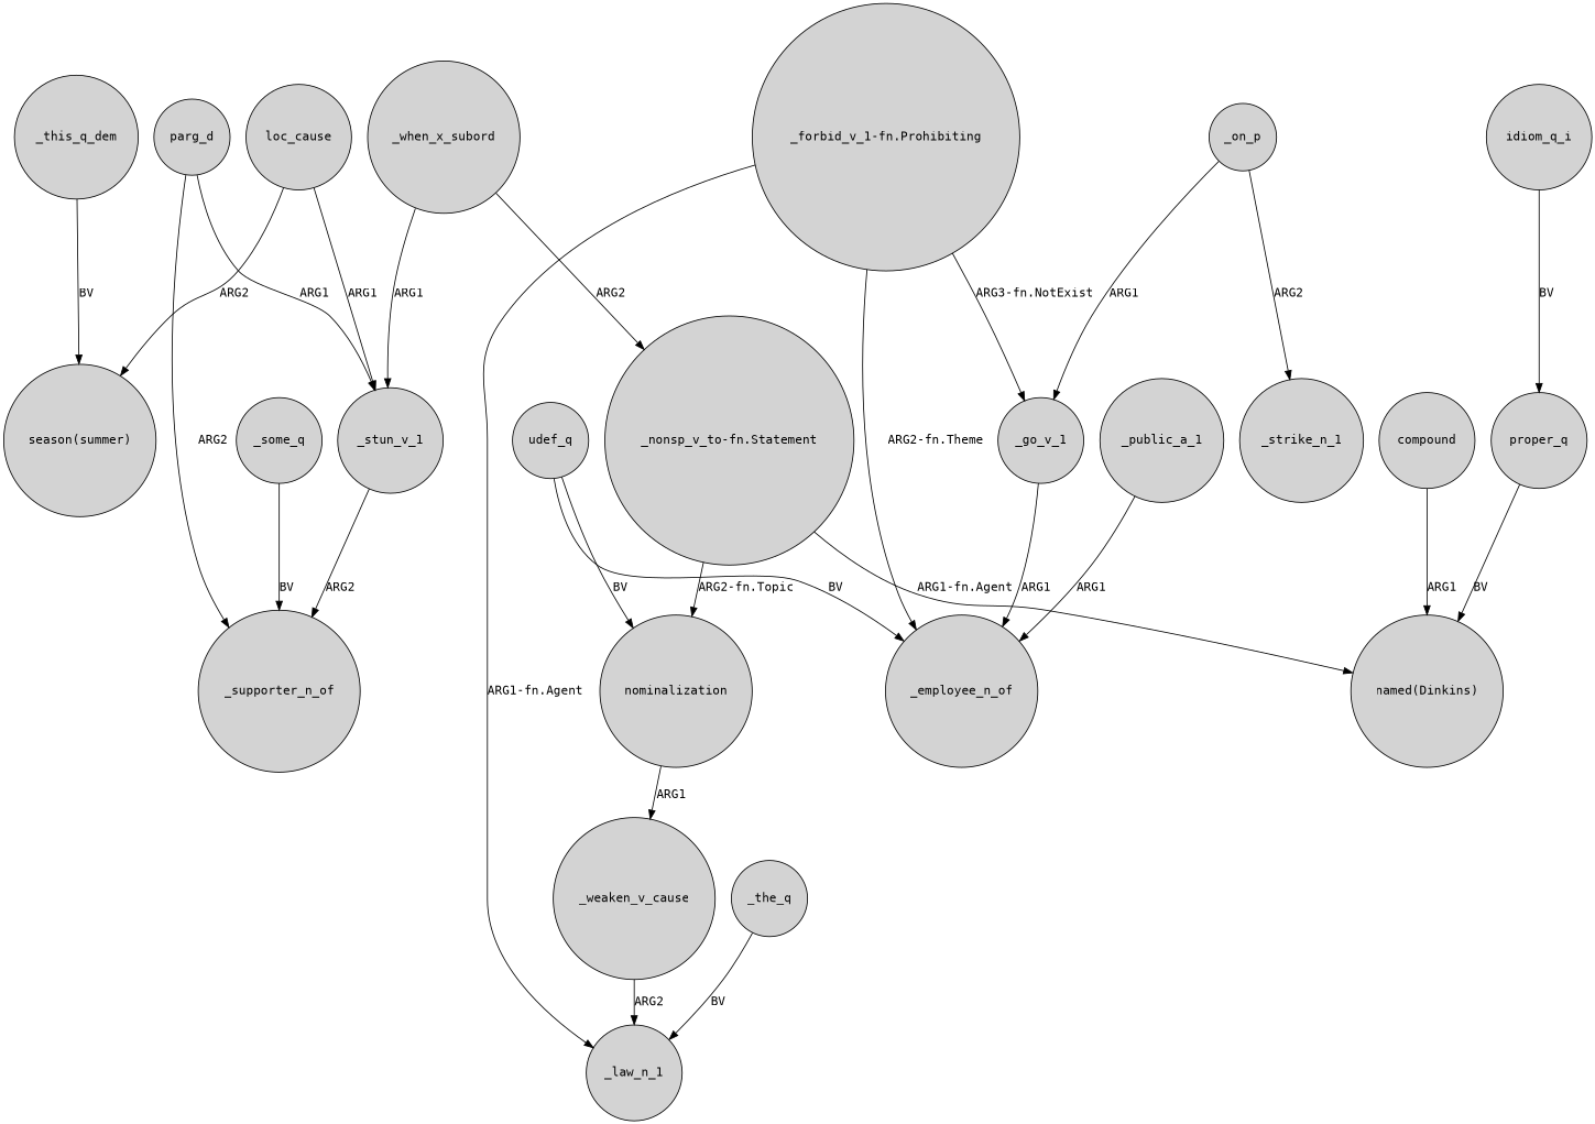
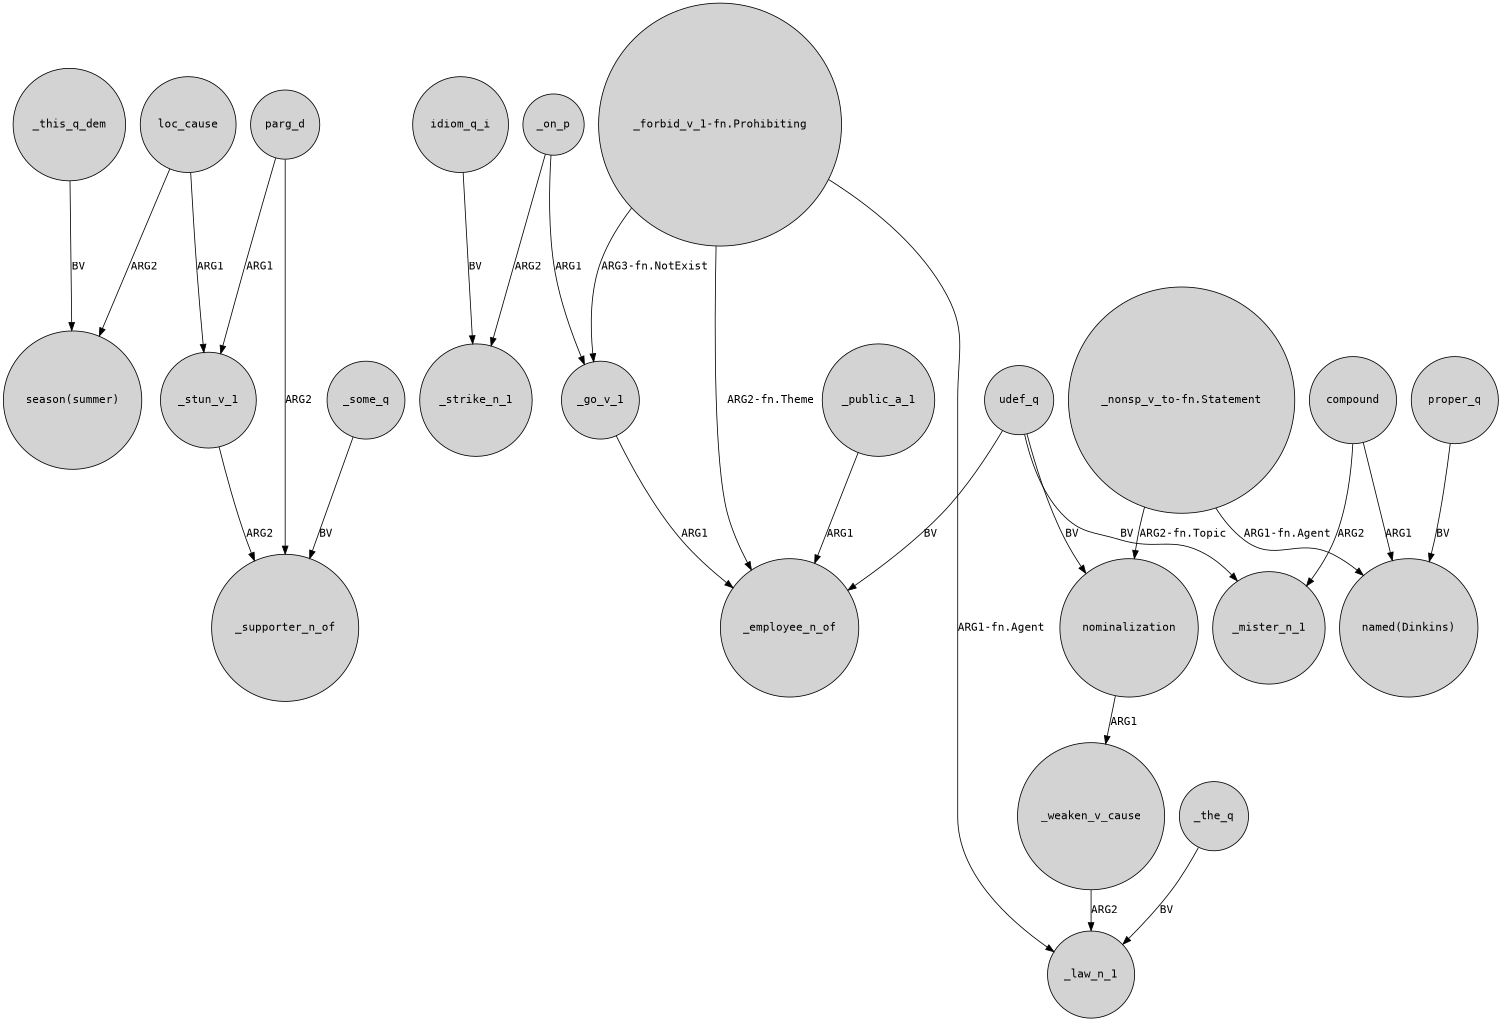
  digraph {
    fontname="DejaVu Sans Mono"
    node [fontname="DejaVu Sans Mono" shape=circle style=filled]
    edge [fontname="DejaVu Sans Mono"]
    _this_q_dem
    "season(summer)"
    _on_p
    _strike_n_1
    _go_v_1
    _employee_n_of
-   _when_x_subord
    _stun_v_1
    n9 [label="_nonsp_v_to-fn.Statement"]
    _supporter_n_of
    nominalization
    "named(Dinkins)"
    "_forbid_v_1-fn.Prohibiting"
    _law_n_1
    udef_q
+   _mister_n_1
    _weaken_v_cause
    compound
    _public_a_1
    parg_d
    _some_q
    _the_q
    n23 [label=loc_cause]
    idiom_q_i
    proper_q
    _this_q_dem -> "season(summer)" [label=BV]
    _on_p -> _strike_n_1 [label=ARG2]
    _on_p -> _go_v_1 [label=ARG1]
    _go_v_1 -> _employee_n_of [label=ARG1]
-   _when_x_subord -> _stun_v_1 [label=ARG1]
-   _when_x_subord -> n9 [label=ARG2]
    _stun_v_1 -> _supporter_n_of [label=ARG2]
    n9 -> nominalization [label="ARG2-fn.Topic"]
    n9 -> "named(Dinkins)" [label="ARG1-fn.Agent"]
    nominalization -> _weaken_v_cause [label=ARG1]
    "_forbid_v_1-fn.Prohibiting" -> _go_v_1 [label="ARG3-fn.NotExist"]
    "_forbid_v_1-fn.Prohibiting" -> _employee_n_of [label="ARG2-fn.Theme"]
    "_forbid_v_1-fn.Prohibiting" -> _law_n_1 [label="ARG1-fn.Agent"]
    udef_q -> _employee_n_of [label=BV]
    udef_q -> nominalization [label=BV]
+   udef_q -> _mister_n_1 [label=BV]
    _weaken_v_cause -> _law_n_1 [label=ARG2]
    compound -> "named(Dinkins)" [label=ARG1]
+   compound -> _mister_n_1 [label=ARG2]
    _public_a_1 -> _employee_n_of [label=ARG1]
    parg_d -> _stun_v_1 [label=ARG1]
    parg_d -> _supporter_n_of [label=ARG2]
    _some_q -> _supporter_n_of [label=BV]
    _the_q -> _law_n_1 [label=BV]
    n23 -> "season(summer)" [label=ARG2]
    n23 -> _stun_v_1 [label=ARG1]
-   idiom_q_i -> proper_q [label=BV]
+   idiom_q_i -> _strike_n_1 [label=BV]
    proper_q -> "named(Dinkins)" [label=BV]
  }
